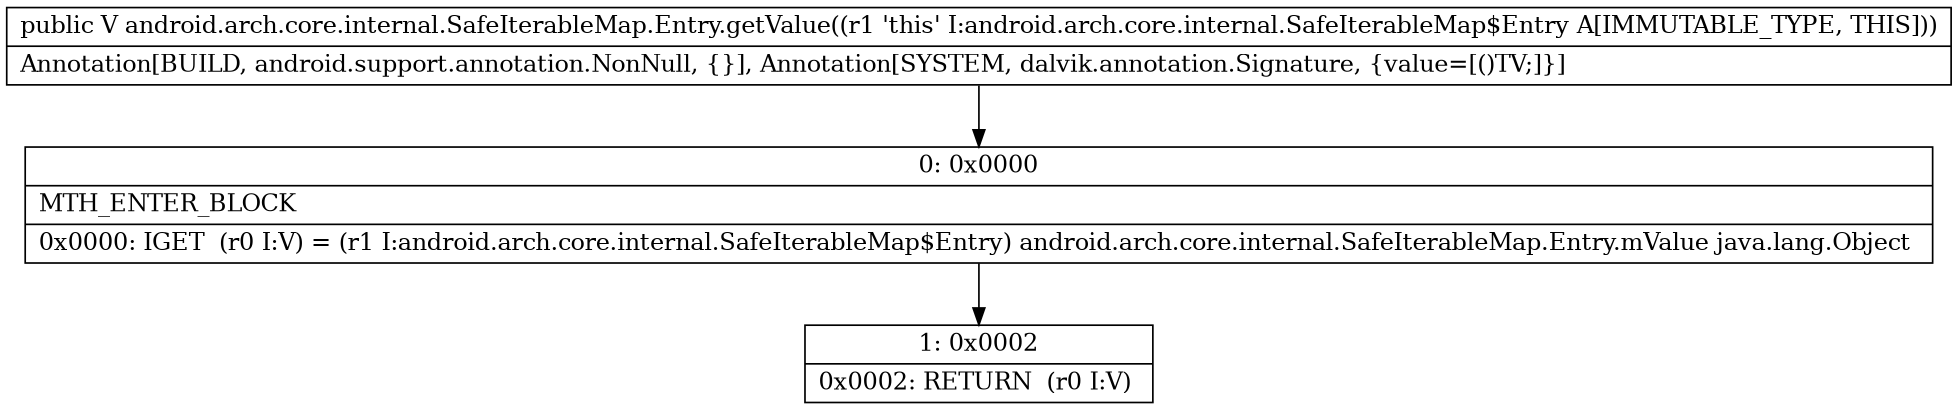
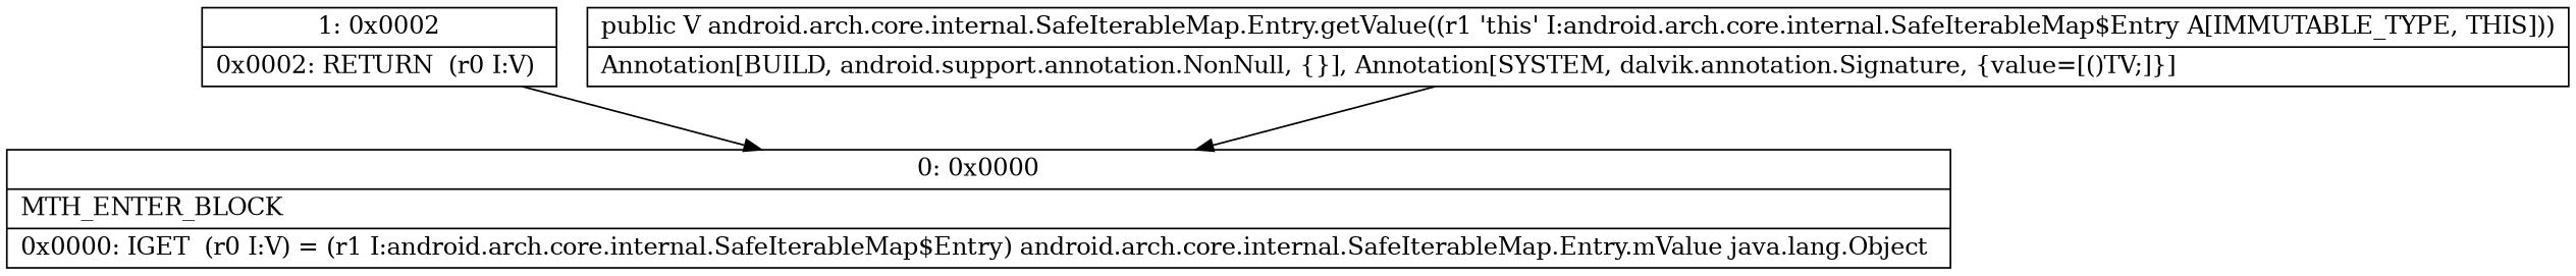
  digraph {
    node [shape=record]
    n1 [label="{0\:\ 0x0000|MTH_ENTER_BLOCK\l|0x0000: IGET  (r0 I:V) = (r1 I:android.arch.core.internal.SafeIterableMap$Entry) android.arch.core.internal.SafeIterableMap.Entry.mValue java.lang.Object \l}"]
    n2 [label="{1\:\ 0x0002|0x0002: RETURN  (r0 I:V) \l}"]
    n3 [label="{public V android.arch.core.internal.SafeIterableMap.Entry.getValue((r1 'this' I:android.arch.core.internal.SafeIterableMap$Entry A[IMMUTABLE_TYPE, THIS]))  | Annotation[BUILD, android.support.annotation.NonNull, \{\}], Annotation[SYSTEM, dalvik.annotation.Signature, \{value=[()TV;]\}]\l}"]
-   n1 -> n2
+   n2 -> n1
    n3 -> n1
  }
